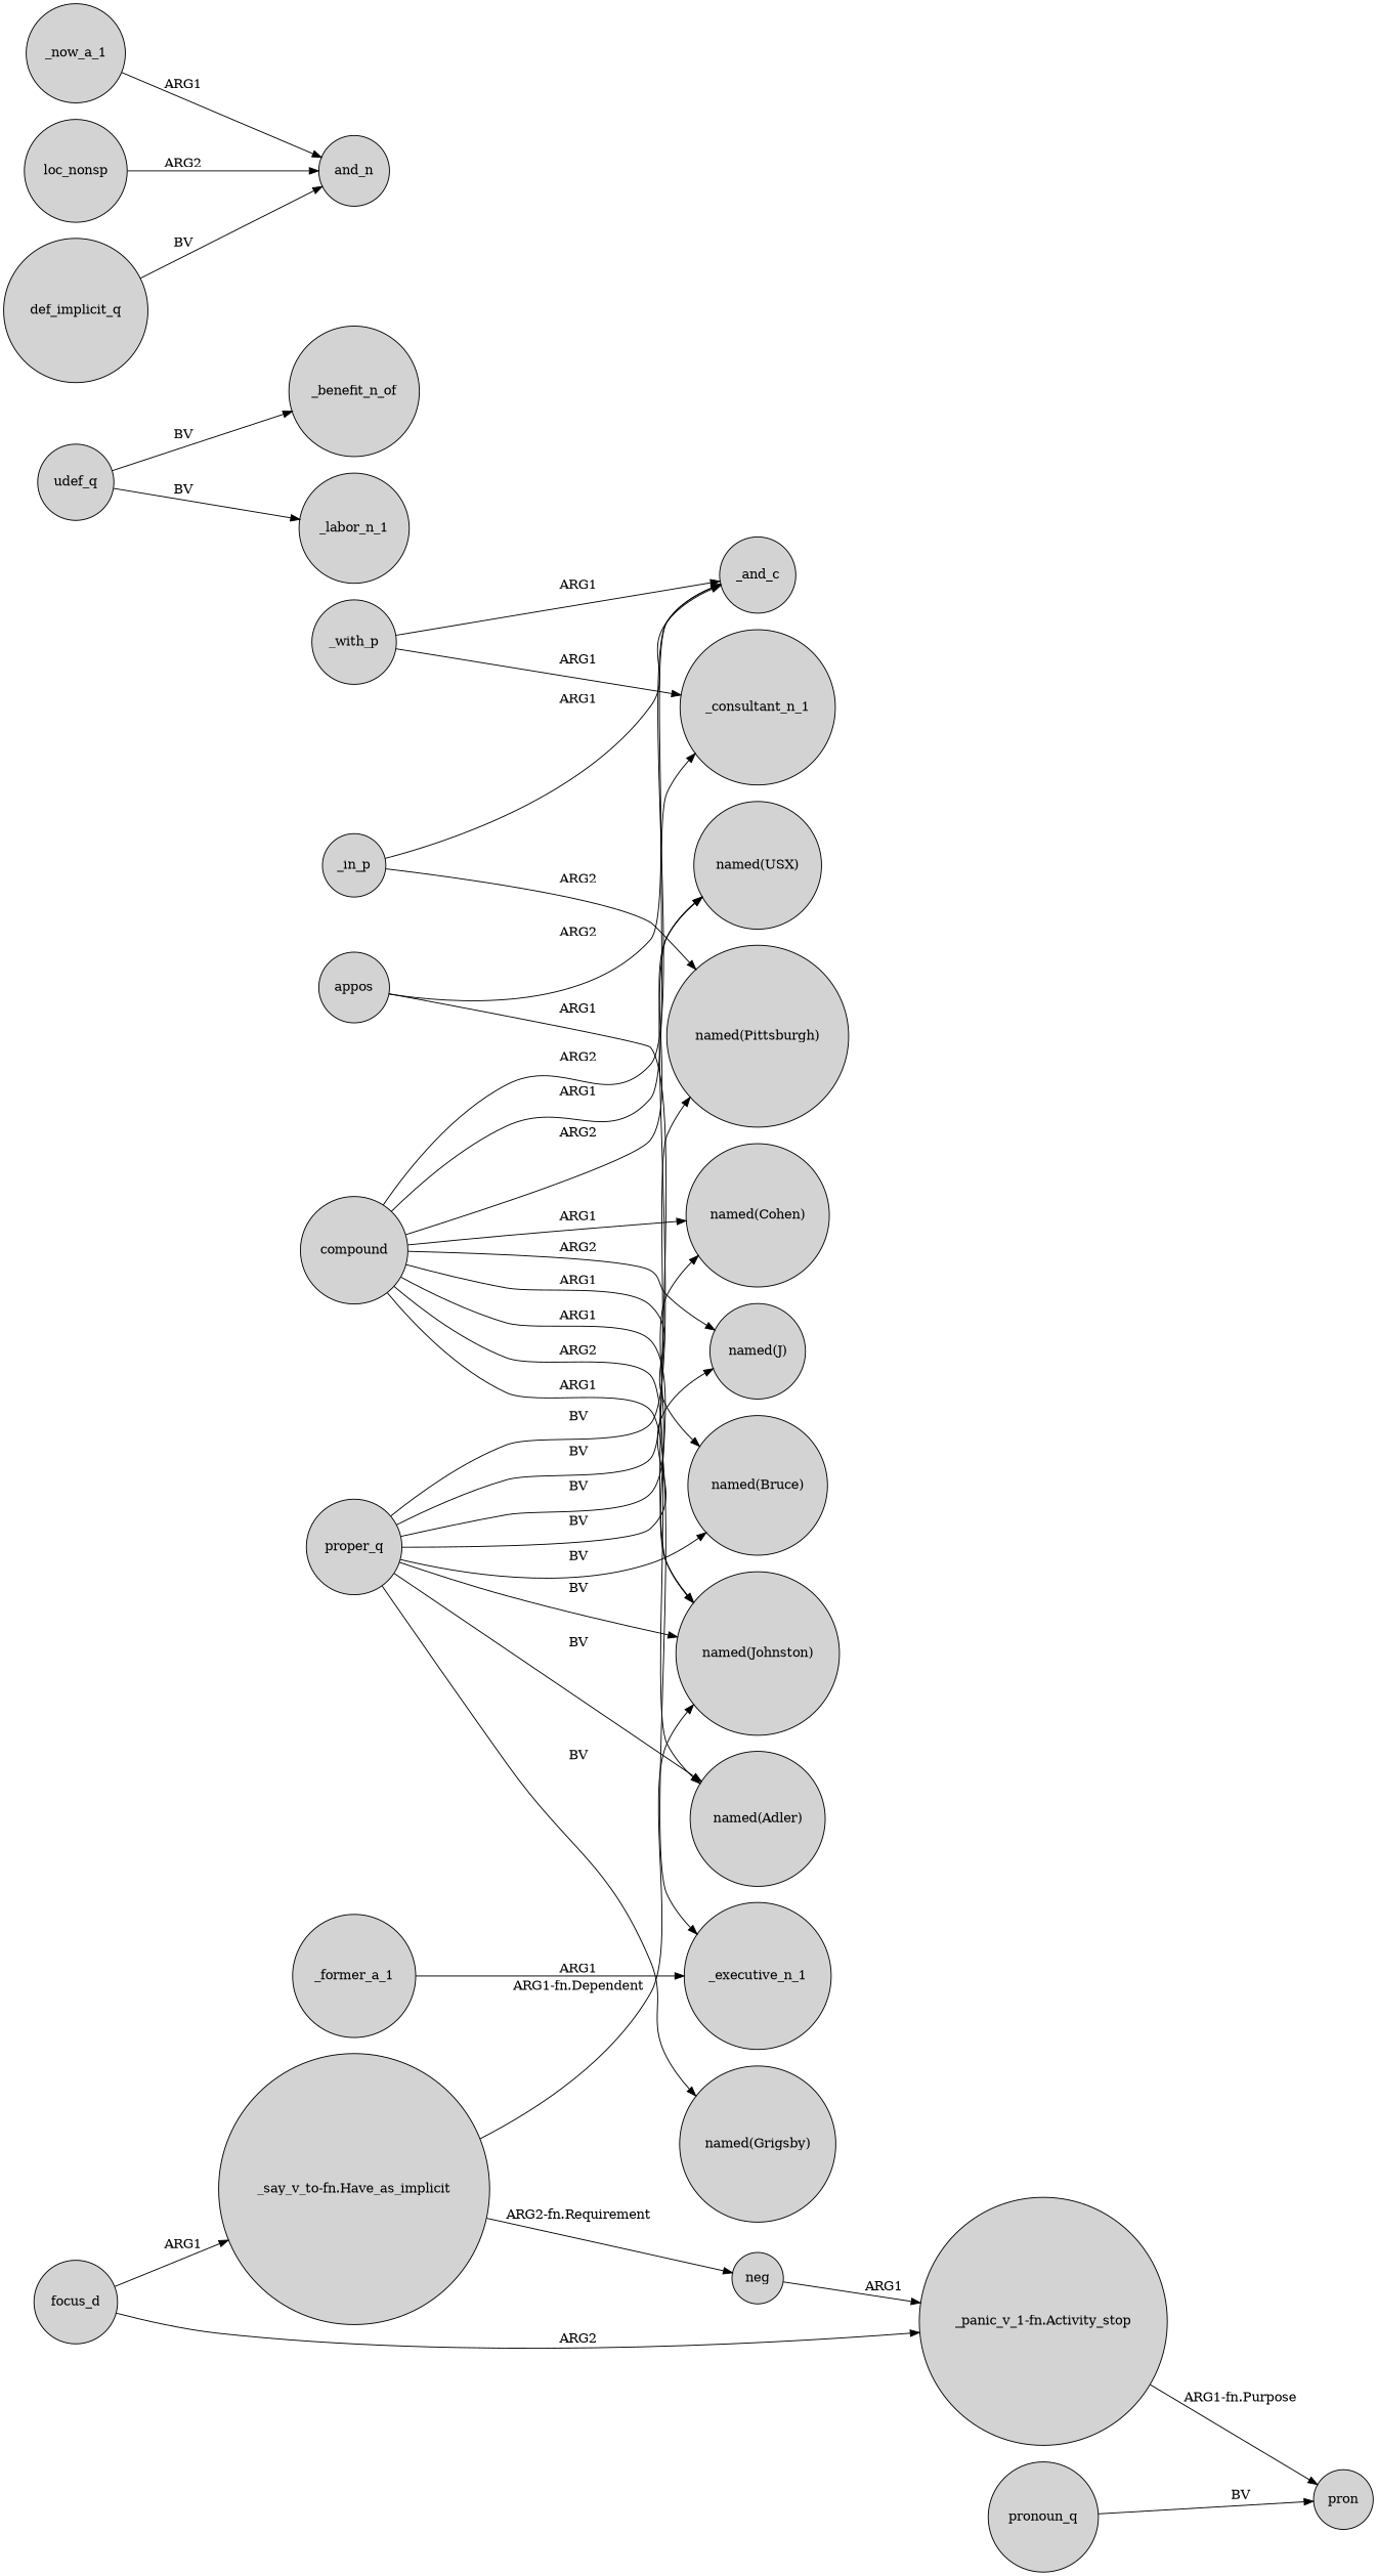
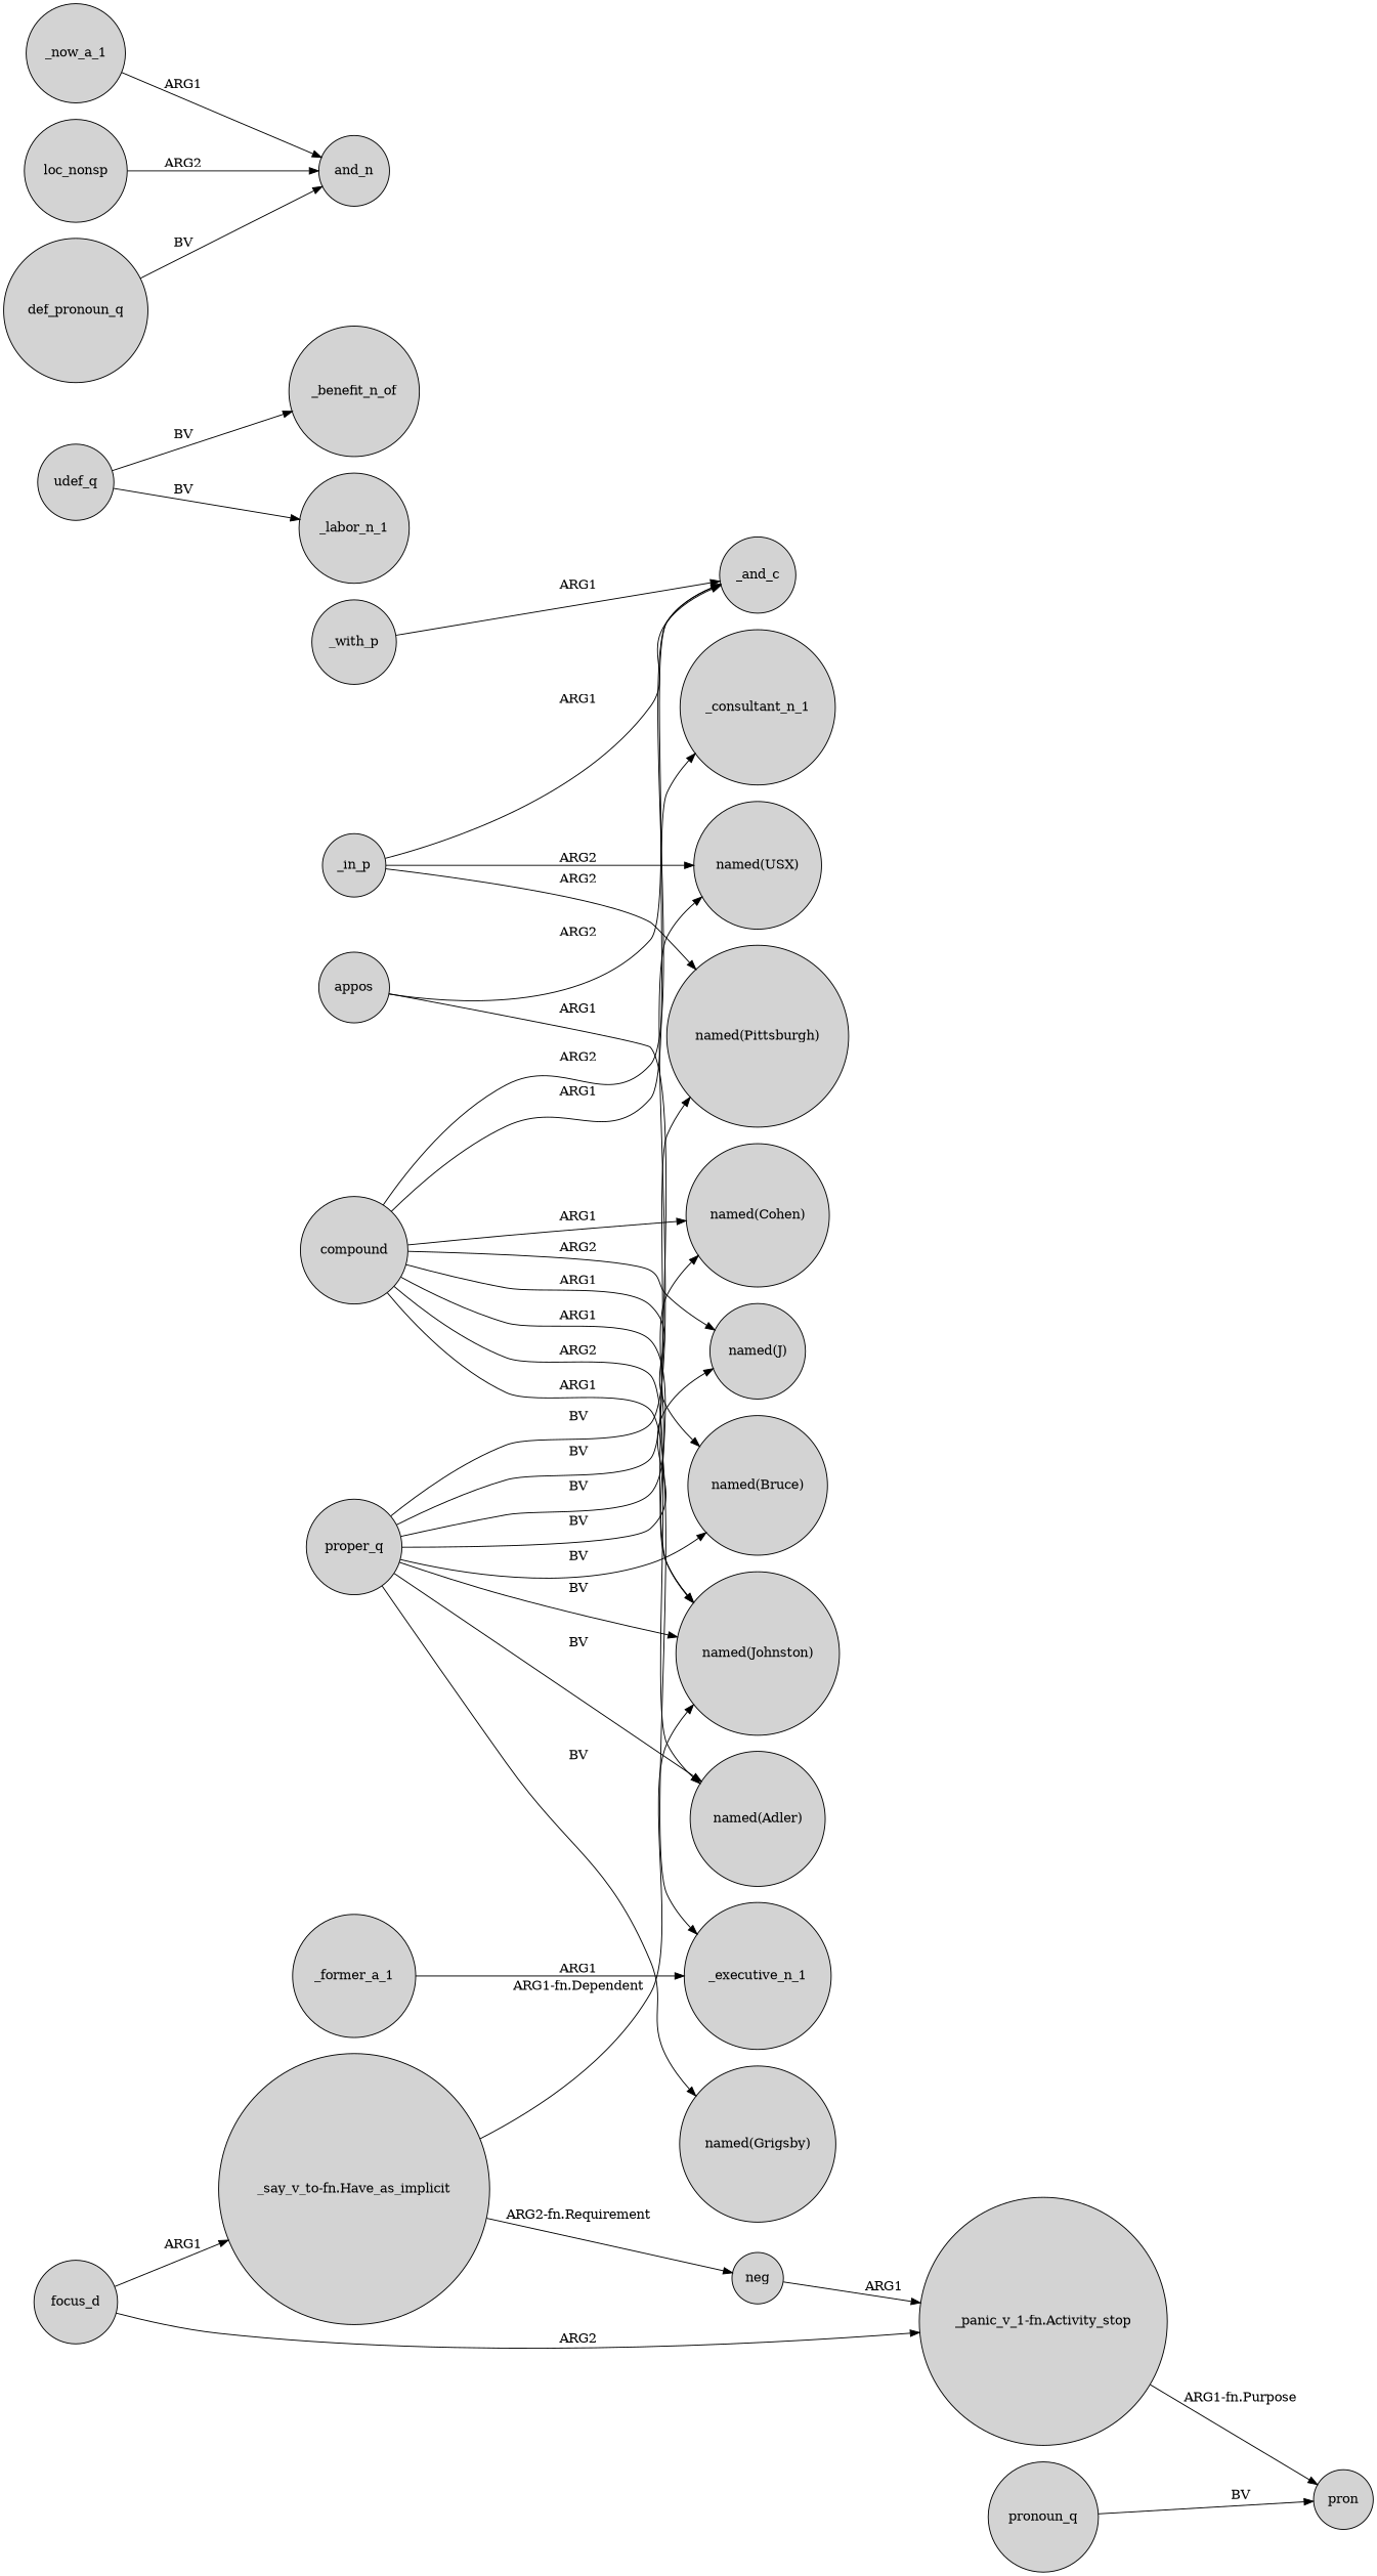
  digraph {
    rankdir=LR
    node [shape=circle style=filled]
    appos
    _and_c
    "named(Johnston)"
    proper_q
    "named(Adler)"
    "named(J)"
    "named(Grigsby)"
    "named(Bruce)"
    "named(Pittsburgh)"
    "named(Cohen)"
    "named(USX)"
    _in_p
    focus_d
    "_panic_v_1-fn.Activity_stop"
    n15 [label="_say_v_to-fn.Have_as_implicit"]
    pron
    neg
    compound
    _consultant_n_1
    _executive_n_1
    udef_q
    _benefit_n_of
    _labor_n_1
    n24 [label=and_n]
    _now_a_1
    pronoun_q
    loc_nonsp
    _with_p
    _former_a_1
-   def_implicit_q
+   def_implicit_q [label=def_pronoun_q]
    appos -> _and_c [label=ARG2]
    appos -> "named(Johnston)" [label=ARG1]
    proper_q -> "named(Johnston)" [label=BV]
    proper_q -> "named(Adler)" [label=BV]
    proper_q -> "named(J)" [label=BV]
    proper_q -> "named(Grigsby)" [label=BV]
    proper_q -> "named(Bruce)" [label=BV]
    proper_q -> "named(Pittsburgh)" [label=BV]
    proper_q -> "named(Cohen)" [label=BV]
    proper_q -> "named(USX)" [label=BV]
    _in_p -> _and_c [label=ARG1]
    _in_p -> "named(Pittsburgh)" [label=ARG2]
    focus_d -> "_panic_v_1-fn.Activity_stop" [label=ARG2]
    focus_d -> n15 [label=ARG1]
    "_panic_v_1-fn.Activity_stop" -> pron [label="ARG1-fn.Purpose"]
    n15 -> "named(Johnston)" [label="ARG1-fn.Dependent"]
    n15 -> neg [label="ARG2-fn.Requirement"]
    neg -> "_panic_v_1-fn.Activity_stop" [label=ARG1]
    compound -> _and_c [label=ARG2]
    compound -> "named(Johnston)" [label=ARG1]
    compound -> "named(Adler)" [label=ARG2]
    compound -> "named(J)" [label=ARG2]
    compound -> "named(Bruce)" [label=ARG1]
    compound -> "named(Cohen)" [label=ARG1]
-   compound -> "named(USX)" [label=ARG2]
+   _in_p -> "named(USX)" [label=ARG2]
    compound -> _consultant_n_1 [label=ARG1]
    compound -> _executive_n_1 [label=ARG1]
    udef_q -> _benefit_n_of [label=BV]
    udef_q -> _labor_n_1 [label=BV]
    _now_a_1 -> n24 [label=ARG1]
    pronoun_q -> pron [label=BV]
    loc_nonsp -> n24 [label=ARG2]
    _with_p -> _and_c [label=ARG1]
-   _with_p -> _consultant_n_1 [label=ARG1]
    _former_a_1 -> _executive_n_1 [label=ARG1]
    def_implicit_q -> n24 [label=BV]
  }
